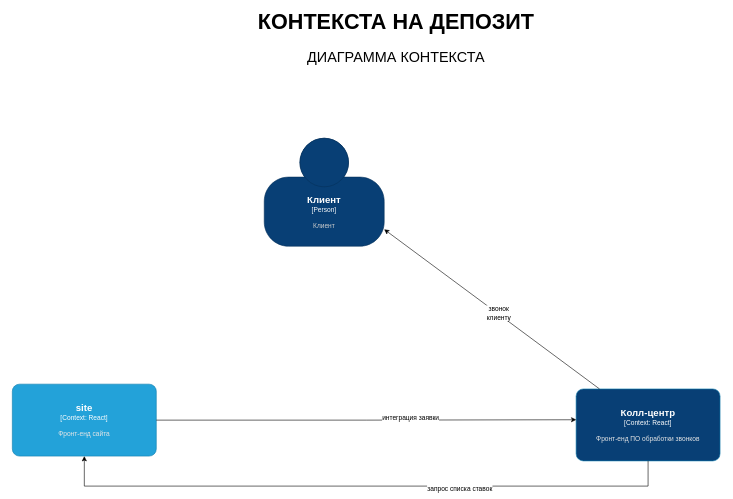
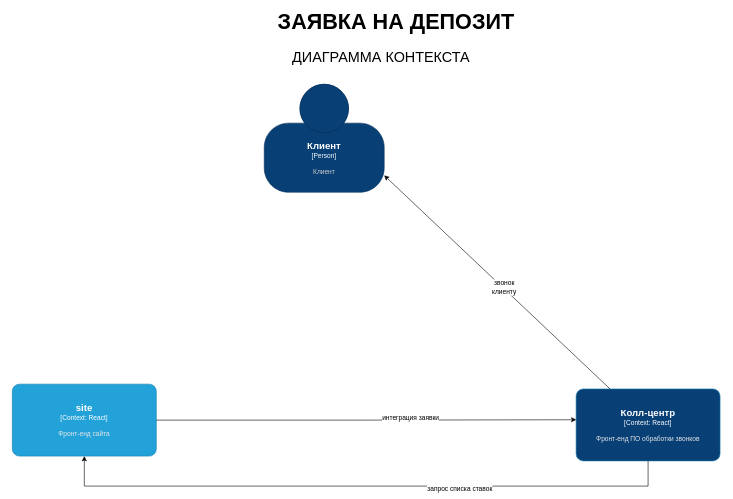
  <mxCell id="0" />
  <mxCell id="1" parent="0" />
- <mxCell id="2" value="&lt;font style=&quot;font-size: 16px&quot;&gt;&lt;b&gt;Клиент&lt;/b&gt;&lt;/font&gt;&lt;div&gt;[Person]&lt;/div&gt;&lt;br&gt;&lt;div&gt;&lt;font style=&quot;font-size: 11px&quot;&gt;&lt;font color=&quot;#cccccc&quot;&gt;Клиент&lt;/font&gt;&lt;/div&gt;" style="html=1;fontSize=11;dashed=0;whiteSpace=wrap;fillColor=#083F75;strokeColor=#06315C;fontColor=#ffffff;shape=mxgraph.c4.person2;align=center;metaEdit=1;points=[[0.5,0,0],[1,0.5,0],[1,0.75,0],[0.75,1,0],[0.5,1,0],[0.25,1,0],[0,0.75,0],[0,0.5,0]];resizable=0;" parent="1" vertex="1"><mxGeometry x="440" y="230" width="200" height="180" as="geometry" /></mxCell>
+ <mxCell id="2" value="&lt;font style=&quot;font-size: 16px&quot;&gt;&lt;b&gt;Клиент&lt;/b&gt;&lt;/font&gt;&lt;div&gt;[Person]&lt;/div&gt;&lt;br&gt;&lt;div&gt;&lt;font style=&quot;font-size: 11px&quot;&gt;&lt;font color=&quot;#cccccc&quot;&gt;Клиент&lt;/font&gt;&lt;/div&gt;" style="html=1;fontSize=11;dashed=0;whiteSpace=wrap;fillColor=#083F75;strokeColor=#06315C;fontColor=#ffffff;shape=mxgraph.c4.person2;align=center;metaEdit=1;points=[[0.5,0,0],[1,0.5,0],[1,0.75,0],[0.75,1,0],[0.5,1,0],[0.25,1,0],[0,0.75,0],[0,0.5,0]];resizable=0;" parent="1" vertex="1"><mxGeometry x="440" y="140" width="200" height="180" as="geometry" /></mxCell>
  <mxCell id="3" value="&lt;font style=&quot;font-size: 16px&quot;&gt;&lt;b&gt;site&lt;/b&gt;&lt;/font&gt;&lt;div&gt;[Context: React]&lt;/div&gt;&lt;br&gt;&lt;div&gt;&lt;font style=&quot;font-size: 11px&quot;&gt;&lt;font color=&quot;#E6E6E6&quot;&gt;Фронт-енд сайта&lt;/font&gt;&lt;/div&gt;" style="rounded=1;whiteSpace=wrap;html=1;fontSize=11;labelBackgroundColor=none;fillColor=#23A2D9;fontColor=#ffffff;align=center;arcSize=10;strokeColor=#0E7DAD;metaEdit=1;resizable=0;points=[[0.25,0,0],[0.5,0,0],[0.75,0,0],[1,0.25,0],[1,0.5,0],[1,0.75,0],[0.75,1,0],[0.5,1,0],[0.25,1,0],[0,0.75,0],[0,0.5,0],[0,0.25,0]];" parent="1" vertex="1"><mxGeometry x="20" y="640" width="240" height="120" as="geometry" /></mxCell>
  <mxCell id="4" value="&lt;font style=&quot;font-size: 16px&quot;&gt;&lt;b&gt;Колл-центр&lt;/b&gt;&lt;/font&gt;&lt;div&gt;[Context: React]&lt;/div&gt;&lt;br&gt;&lt;div&gt;&lt;font style=&quot;font-size: 11px&quot;&gt;&lt;font color=&quot;#E6E6E6&quot;&gt;Фронт-енд ПО обработки звонков&lt;/font&gt;&lt;/div&gt;" style="rounded=1;whiteSpace=wrap;html=1;fontSize=11;labelBackgroundColor=none;fillColor=#083f75;fontColor=#ffffff;align=center;arcSize=10;strokeColor=#0E7DAD;metaEdit=1;resizable=0;points=[[0.25,0,0],[0.5,0,0],[0.75,0,0],[1,0.25,0],[1,0.5,0],[1,0.75,0],[0.75,1,0],[0.5,1,0],[0.25,1,0],[0,0.75,0],[0,0.5,0],[0,0.25,0]];" parent="1" vertex="1"><mxGeometry x="960" y="648" width="240" height="120" as="geometry" /></mxCell>
  <mxCell id="5" style="edgeStyle=orthogonalEdgeStyle;rounded=0;orthogonalLoop=1;jettySize=auto;html=1;entryX=0.001;entryY=0.428;entryDx=0;entryDy=0;entryPerimeter=0;exitX=1;exitY=0.5;exitDx=0;exitDy=0;exitPerimeter=0;" parent="1" source="3" target="4" edge="1"><mxGeometry relative="1" as="geometry" /></mxCell>
  <mxCell id="6" value="интеграция заявки" style="edgeLabel;html=1;align=center;verticalAlign=middle;resizable=0;points=[];" vertex="1" connectable="0" parent="5"><mxGeometry x="0.209" y="3" relative="1" as="geometry"><mxPoint as="offset" /></mxGeometry></mxCell>
  <mxCell id="7" style="rounded=0;orthogonalLoop=1;jettySize=auto;html=1;entryX=1;entryY=0.844;entryDx=0;entryDy=0;entryPerimeter=0;" parent="1" source="4" target="2" edge="1"><mxGeometry relative="1" as="geometry" /></mxCell>
  <mxCell id="8" value="звонок&lt;div&gt;клиенту&lt;/div&gt;" style="edgeLabel;html=1;align=center;verticalAlign=middle;resizable=0;points=[];" vertex="1" connectable="0" parent="7"><mxGeometry x="-0.054" y="-1" relative="1" as="geometry"><mxPoint as="offset" /></mxGeometry></mxCell>
- <mxCell id="9" value="&lt;font style=&quot;font-size: 24px;&quot;&gt;ДИАГРАММА КОНТЕКСТА&lt;/font&gt;" style="text;html=1;align=center;verticalAlign=middle;whiteSpace=wrap;rounded=0;" parent="1" vertex="1"><mxGeometry x="410" y="80" width="500" height="30" as="geometry" /></mxCell>
- <mxCell id="10" value="&lt;font style=&quot;font-size: 36px;&quot;&gt;&lt;b&gt;КОНТЕКСТА НА ДЕПОЗИТ&lt;/b&gt;&lt;/font&gt;" style="text;html=1;align=center;verticalAlign=middle;whiteSpace=wrap;rounded=0;" parent="1" vertex="1"><mxGeometry x="410" y="20" width="500" height="30" as="geometry" /></mxCell>
+ <mxCell id="9" value="&lt;font style=&quot;font-size: 24px;&quot;&gt;ДИАГРАММА КОНТЕКСТА&lt;/font&gt;" style="text;html=1;align=center;verticalAlign=middle;whiteSpace=wrap;rounded=0;" parent="1" vertex="1"><mxGeometry x="385" y="80" width="500" height="30" as="geometry" /></mxCell>
+ <mxCell id="10" value="&lt;font style=&quot;font-size: 36px;&quot;&gt;&lt;b&gt;ЗАЯВКА НА ДЕПОЗИТ&lt;/b&gt;&lt;/font&gt;" style="text;html=1;align=center;verticalAlign=middle;whiteSpace=wrap;rounded=0;" parent="1" vertex="1"><mxGeometry x="410" y="20" width="500" height="30" as="geometry" /></mxCell>
  <mxCell id="11" style="edgeStyle=orthogonalEdgeStyle;rounded=0;orthogonalLoop=1;jettySize=auto;html=1;entryX=0.5;entryY=1;entryDx=0;entryDy=0;entryPerimeter=0;exitX=0.5;exitY=1;exitDx=0;exitDy=0;exitPerimeter=0;" edge="1" parent="1" source="4" target="3"><mxGeometry relative="1" as="geometry"><Array as="points"><mxPoint x="1080" y="810" /><mxPoint x="140" y="810" /></Array></mxGeometry></mxCell>
  <mxCell id="12" value="запрос списка ставок" style="edgeLabel;html=1;align=center;verticalAlign=middle;resizable=0;points=[];" vertex="1" connectable="0" parent="11"><mxGeometry x="-0.308" y="3" relative="1" as="geometry"><mxPoint as="offset" /></mxGeometry></mxCell>
